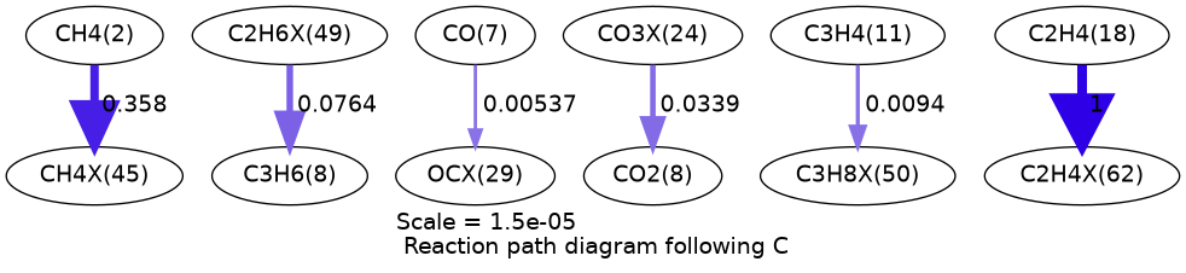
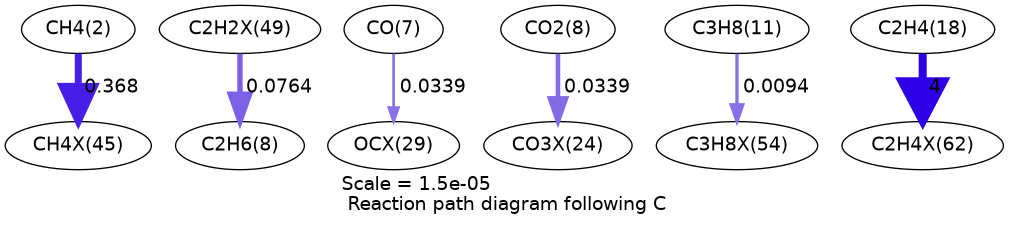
  digraph {
    fontname=Helvetica
    label="Scale = 1.5e-05\l Reaction path diagram following C"
    node [fontname=Helvetica]
    edge [fontname=Helvetica]
    n1 [label="CH4(2)"]
    n2 [label="CH4X(45)"]
-   n3 [label="C3H6(8)"]
-   n4 [label="C2H6X(49)"]
+   n3 [label="C2H6(8)"]
+   n4 [label="C2H2X(49)"]
    n5 [label="CO(7)"]
    n6 [label="OCX(29)"]
    n7 [label="CO2(8)"]
    n8 [label="CO3X(24)"]
-   n9 [label="C3H4(11)"]
-   n10 [label="C3H8X(50)"]
+   n9 [label="C3H8(11)"]
+   n10 [label="C3H8X(54)"]
    n11 [label="C2H4(18)"]
    n12 [label="C2H4X(62)"]
-   n1 -> n2 [arrowsize=2.62 color="0.7, 0.868, 0.9" label=" 0.358" penwidth=5.24]
+   n1 -> n2 [arrowsize=2.62 color="0.7, 0.868, 0.9" label=" 0.368" penwidth=5.24]
    n4 -> n3 [arrowsize=2.03 color="0.7, 0.576, 0.9" label=" 0.0764" penwidth=4.06]
-   n5 -> n6 [arrowsize=1.03 color="0.7, 0.505, 0.9" label=" 0.00537" penwidth=2.05]
-   n8 -> n7 [arrowsize=1.72 color="0.7, 0.534, 0.9" label=" 0.0339" penwidth=3.44]
+   n5 -> n6 [arrowsize=1.03 color="0.7, 0.505, 0.9" label=" 0.0339" penwidth=2.05]
+   n7 -> n8 [arrowsize=1.72 color="0.7, 0.534, 0.9" label=" 0.0339" penwidth=3.44]
    n9 -> n10 [arrowsize=1.24 color="0.7, 0.509, 0.9" label=" 0.0094" penwidth=2.48]
-   n11 -> n12 [arrowsize=3 color="0.7, 1.5, 0.9" label=" 1" penwidth=6]
+   n11 -> n12 [arrowsize=3 color="0.7, 1.5, 0.9" label=" 4" penwidth=6]
  }
